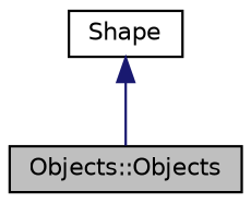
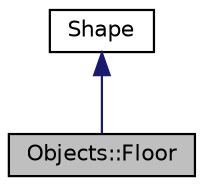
  digraph {
    node [color=black fontname=Helvetica fontsize=10 shape=record style=filled]
-   n1 [fillcolor=grey75 fontcolor=black height=0.2 label="Objects::Objects" width=0.4]
+   n1 [fillcolor=grey75 fontcolor=black height=0.2 label="Objects::Floor" width=0.4]
    n2 [fillcolor=white height=0.2 label=Shape width=0.4]
    n2 -> n1 [color=midnightblue dir=back fontname=Helvetica fontsize=10 labelfontname=Helvetica labelfontsize=10 style=solid]
  }
